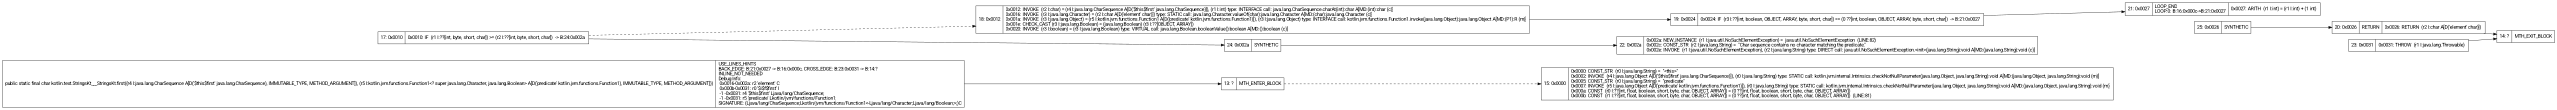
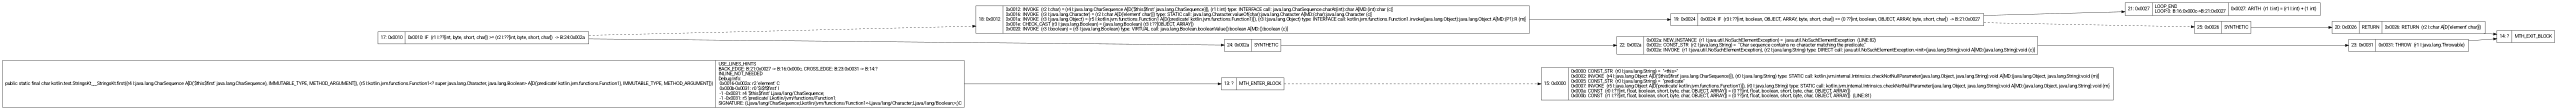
  digraph {
    fontname=Roboto
    rankdir=LR
    node [fontname=Roboto shape=record]
    edge [fontname=Roboto]
    n1 [label="{13\:\ ?|MTH_ENTER_BLOCK\l}"]
    n2 [label="{15\:\ 0x0000|0x0000: CONST_STR  (r0 I:java.lang.String) =  \"\<this\>\" \l0x0002: INVOKE  (r4 I:java.lang.Object A[D('$this$first' java.lang.CharSequence)]), (r0 I:java.lang.String) type: STATIC call: kotlin.jvm.internal.Intrinsics.checkNotNullParameter(java.lang.Object, java.lang.String):void A[MD:(java.lang.Object, java.lang.String):void (m)]\l0x0005: CONST_STR  (r0 I:java.lang.String) =  \"predicate\" \l0x0007: INVOKE  (r5 I:java.lang.Object A[D('predicate' kotlin.jvm.functions.Function1)]), (r0 I:java.lang.String) type: STATIC call: kotlin.jvm.internal.Intrinsics.checkNotNullParameter(java.lang.Object, java.lang.String):void A[MD:(java.lang.Object, java.lang.String):void (m)]\l0x000a: CONST  (r0 I:??[int, float, boolean, short, byte, char, OBJECT, ARRAY]) = (0 ??[int, float, boolean, short, byte, char, OBJECT, ARRAY]) \l0x000b: CONST  (r1 I:??[int, float, boolean, short, byte, char, OBJECT, ARRAY]) = (0 ??[int, float, boolean, short, byte, char, OBJECT, ARRAY])  (LINE:81)\l}"]
    n3 [label="{17\:\ 0x0010|0x0010: IF  (r1 I:??[int, byte, short, char]) \>= (r2 I:??[int, byte, short, char])  \-\> B:24:0x002a \l}"]
    n4 [label="{18\:\ 0x0012|0x0012: INVOKE  (r2 I:char) = (r4 I:java.lang.CharSequence A[D('$this$first' java.lang.CharSequence)]), (r1 I:int) type: INTERFACE call: java.lang.CharSequence.charAt(int):char A[MD:(int):char (c)]\l0x0016: INVOKE  (r3 I:java.lang.Character) = (r2 I:char A[D('element' char)]) type: STATIC call: java.lang.Character.valueOf(char):java.lang.Character A[MD:(char):java.lang.Character (c)]\l0x001a: INVOKE  (r3 I:java.lang.Object) = (r5 I:kotlin.jvm.functions.Function1 A[D('predicate' kotlin.jvm.functions.Function1)]), (r3 I:java.lang.Object) type: INTERFACE call: kotlin.jvm.functions.Function1.invoke(java.lang.Object):java.lang.Object A[MD:(P1):R (m)]\l0x001e: CHECK_CAST (r3 I:java.lang.Boolean) = (java.lang.Boolean) (r3 I:??[OBJECT, ARRAY]) \l0x0020: INVOKE  (r3 I:boolean) = (r3 I:java.lang.Boolean) type: VIRTUAL call: java.lang.Boolean.booleanValue():boolean A[MD:():boolean (c)]\l}"]
    n5 [label="{24\:\ 0x002a|SYNTHETIC\l}"]
    n6 [label="{19\:\ 0x0024|0x0024: IF  (r3 I:??[int, boolean, OBJECT, ARRAY, byte, short, char]) == (0 ??[int, boolean, OBJECT, ARRAY, byte, short, char])  \-\> B:21:0x0027 \l}"]
    n7 [label="{22\:\ 0x002a|0x002a: NEW_INSTANCE  (r1 I:java.util.NoSuchElementException) =  java.util.NoSuchElementException  (LINE:82)\l0x002c: CONST_STR  (r2 I:java.lang.String) =  \"Char sequence contains no character matching the predicate.\" \l0x002e: INVOKE  (r1 I:java.util.NoSuchElementException), (r2 I:java.lang.String) type: DIRECT call: java.util.NoSuchElementException.\<init\>(java.lang.String):void A[MD:(java.lang.String):void (c)]\l}"]
    n8 [label="{21\:\ 0x0027|LOOP_END\lLOOP:0: B:16:0x000c\-\>B:21:0x0027\l|0x0027: ARITH  (r1 I:int) = (r1 I:int) + (1 int) \l}"]
    n9 [label="{25\:\ 0x0026|SYNTHETIC\l}"]
    n10 [label="{20\:\ 0x0026|RETURN\l|0x0026: RETURN  (r2 I:char A[D('element' char)]) \l}"]
    n11 [label="{14\:\ ?|MTH_EXIT_BLOCK\l}"]
    n12 [label="{23\:\ 0x0031|0x0031: THROW  (r1 I:java.lang.Throwable) \l}"]
    n13 [label="{public static final char kotlin.text.StringsKt___StringsKt.first((r4 I:java.lang.CharSequence A[D('$this$first' java.lang.CharSequence), IMMUTABLE_TYPE, METHOD_ARGUMENT]), (r5 I:kotlin.jvm.functions.Function1\<? super java.lang.Character, java.lang.Boolean\> A[D('predicate' kotlin.jvm.functions.Function1), IMMUTABLE_TYPE, METHOD_ARGUMENT]))  | USE_LINES_HINTS\lBACK_EDGE: B:21:0x0027 \-\> B:16:0x000c, CROSS_EDGE: B:23:0x0031 \-\> B:14:?\lINLINE_NOT_NEEDED\lDebug Info:\l  0x0016\-0x002a: r2 'element' C\l  0x000b\-0x0031: r0 '$i$f$first' I\l  \-1 \-0x0031: r4 '$this$first' Ljava\/lang\/CharSequence;\l  \-1 \-0x0031: r5 'predicate' Lkotlin\/jvm\/functions\/Function1;\lSIGNATURE: (Ljava\/lang\/CharSequence;Lkotlin\/jvm\/functions\/Function1\<\-Ljava\/lang\/Character;Ljava\/lang\/Boolean;\>;)C\l}"]
    n1 -> n2 [style=dashed]
    n3 -> n4 [style=dashed]
    n3 -> n5
    n4 -> n6
    n5 -> n7
    n6 -> n8
+   n6 -> n9 [style=dashed]
+   n7 -> n12
    n9 -> n10
    n10 -> n11
    n12 -> n11
    n13 -> n1
  }
